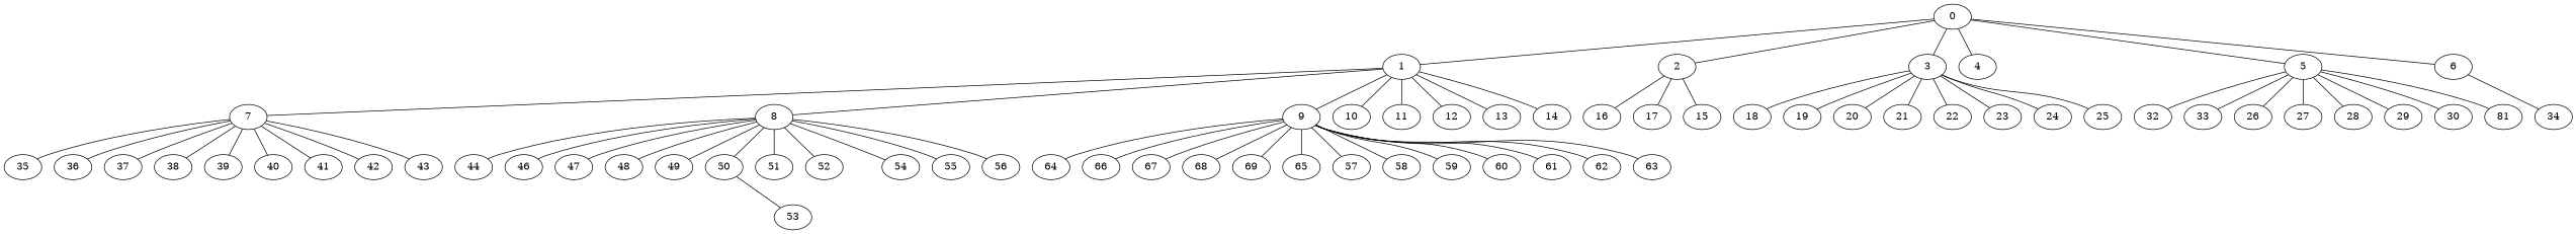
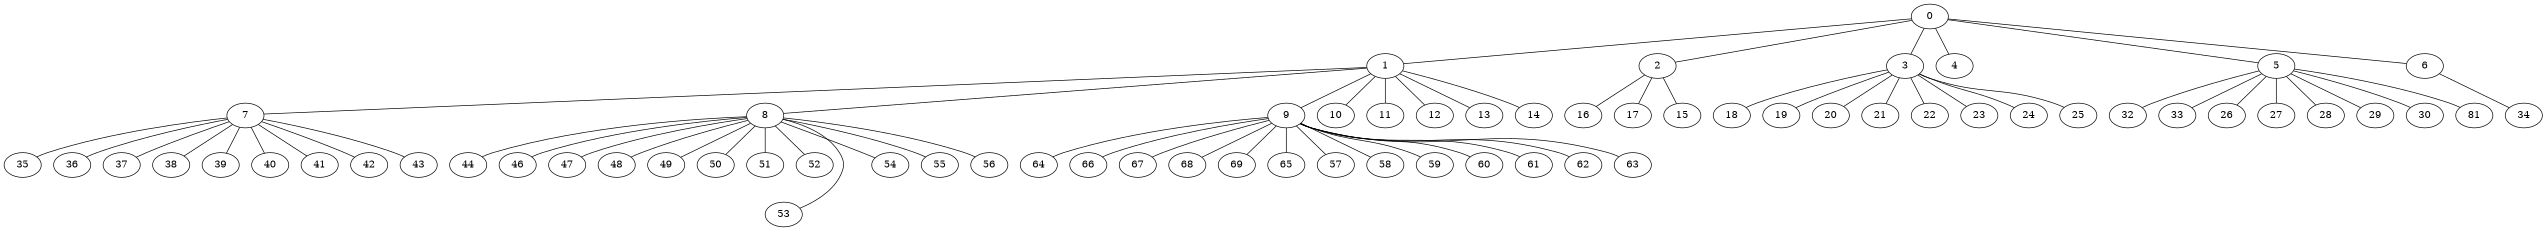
  graph {
    0
    1
    2
    3
    4
    5
    6
    7
    8
    9
    10
    11
    12
    13
    14
    16
    17
    15
    18
    19
    20
    21
    22
    23
    24
    25
    32
    33
    26
    27
    28
    29
    30
    n34 [label=81]
    34
    35
    36
    37
    38
    39
    40
    41
    42
    43
    44
    46
    47
    48
    49
    50
    51
    52
    53
    54
    55
    56
    64
    66
    67
    68
    69
    65
    57
    58
    59
    60
    61
    62
    63
    0 -- 1
    0 -- 2
    0 -- 3
    0 -- 4
    0 -- 5
    0 -- 6
    1 -- 7
    1 -- 8
    1 -- 9
    1 -- 10
    1 -- 11
    1 -- 12
    1 -- 13
    1 -- 14
    2 -- 16
    2 -- 17
    2 -- 15
    3 -- 18
    3 -- 19
    3 -- 20
    3 -- 21
    3 -- 22
    3 -- 23
    3 -- 24
    3 -- 25
    5 -- 32
    5 -- 33
    5 -- 26
    5 -- 27
    5 -- 28
    5 -- 29
    5 -- 30
    5 -- n34
    6 -- 34
    7 -- 35
    7 -- 36
    7 -- 37
    7 -- 38
    7 -- 39
    7 -- 40
    7 -- 41
    7 -- 42
    7 -- 43
    8 -- 44
    8 -- 46
    8 -- 47
    8 -- 48
    8 -- 49
    8 -- 50
    8 -- 51
    8 -- 52
-   50 -- 53
+   8 -- 53
    8 -- 54
    8 -- 55
    8 -- 56
    9 -- 64
    9 -- 66
    9 -- 67
    9 -- 68
    9 -- 69
    9 -- 65
    9 -- 57
    9 -- 58
    9 -- 59
    9 -- 60
    9 -- 61
    9 -- 62
    9 -- 63
  }
